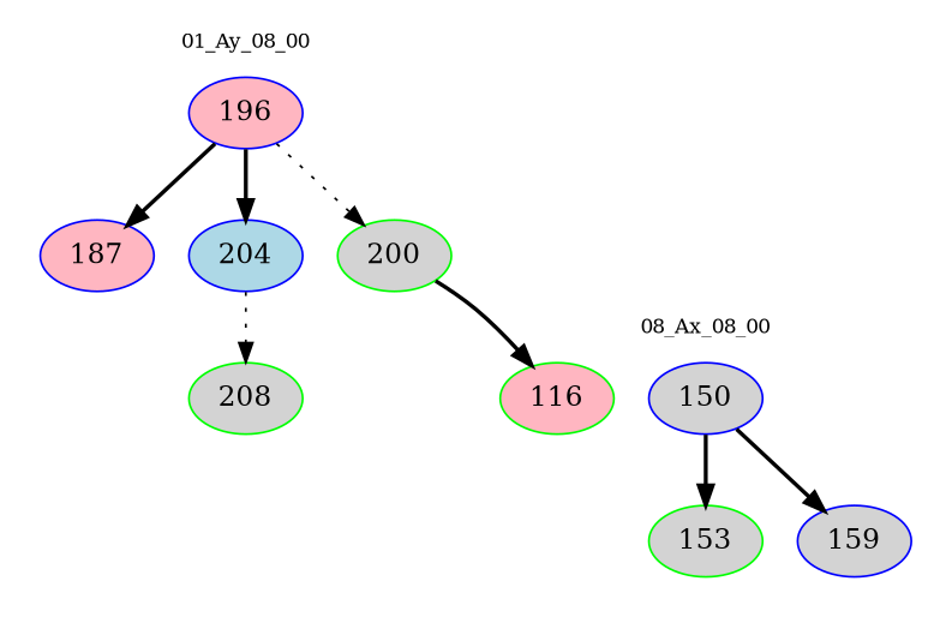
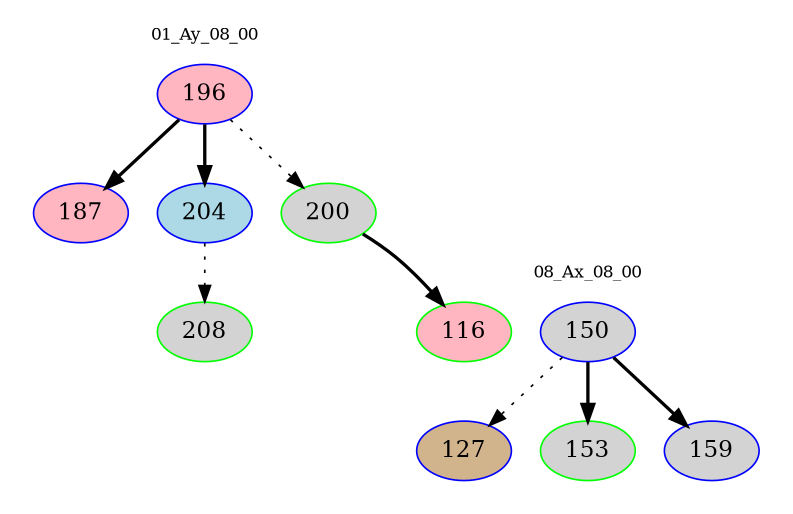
  digraph {
    node [color=blue fillcolor=lightgrey style=filled]
    edge [color=black style=bold]
    n1 [fillcolor=lightpink label=196]
    n2 [fillcolor=lightpink label=187]
    n3 [fillcolor=lightblue label=204]
    n4 [color=green label=200]
    n5 [color=green label=208]
    n6 [label=150]
+   n7 [fillcolor=tan label=127]
    n8 [color=green label=153]
    n9 [label=159]
    n10 [color=green fillcolor=lightpink label=116]
    subgraph cluster_1 {
      color=white
      fontsize=10
      label="01_Ay_08_00"
      n1
      n2
      n3
      n4
      n5
    }
    subgraph cluster_2 {
      color=white
      fontsize=10
      label="08_Ax_08_00"
      n6
+     n7
      n8
      n9
      n10
    }
    n1 -> n2
    n1 -> n3
    n1 -> n4 [style=dotted]
    n3 -> n5 [style=dotted]
    n4 -> n10
+   n6 -> n7 [style=dotted]
    n6 -> n8
    n6 -> n9
  }
